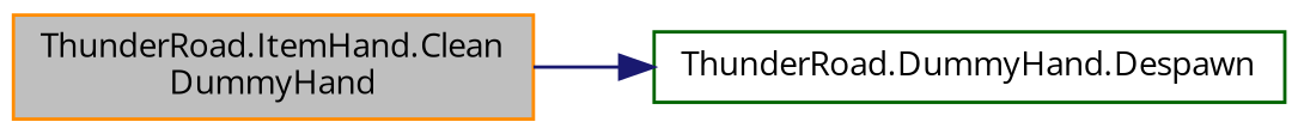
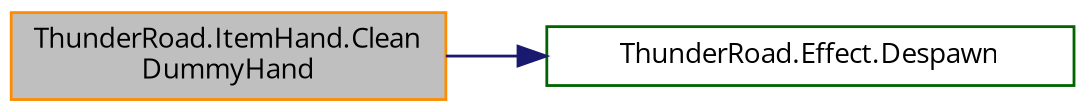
  digraph {
    rankdir=LR
    fontname="Open Sans"
    node [fontname="Open Sans" fontsize=10 shape=record style=filled]
    n1 [color=darkorange fillcolor=grey75 fontcolor=black height=0.2 label="ThunderRoad.ItemHand.Clean\lDummyHand" width=0.4]
-   n2 [color=darkgreen fillcolor=white height=0.2 label="ThunderRoad.DummyHand.Despawn" width=0.4]
+   n2 [color=darkgreen fillcolor=white height=0.2 label="ThunderRoad.Effect.Despawn" width=0.4]
    n1 -> n2 [color=midnightblue fontname="Open Sans" fontsize=10 labelfontname=Helvetica labelfontsize=10 style=solid]
  }
